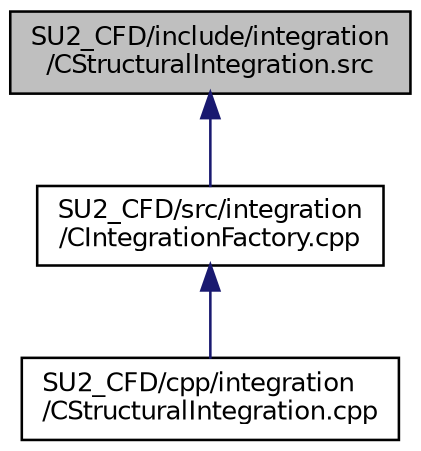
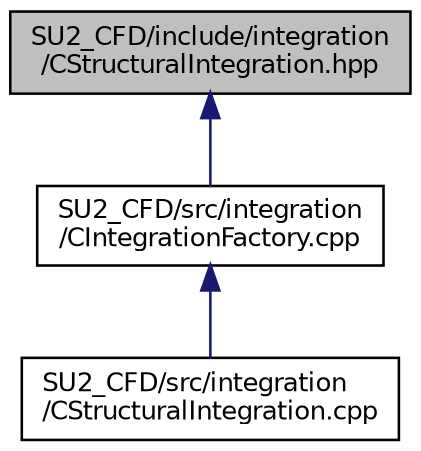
  digraph {
    node [color=black fillcolor=white fontname=Helvetica fontsize=10 shape=record style=filled]
    edge [color=midnightblue dir=back fontname=Helvetica fontsize=10 labelfontname=Helvetica labelfontsize=10 style=solid]
-   n1 [fillcolor=grey75 fontcolor=black height=0.2 label="SU2_CFD/include/integration\l/CStructuralIntegration.src" width=0.4]
+   n1 [fillcolor=grey75 fontcolor=black height=0.2 label="SU2_CFD/include/integration\l/CStructuralIntegration.hpp" width=0.4]
    n2 [height=0.2 label="SU2_CFD/src/integration\l/CIntegrationFactory.cpp" width=0.4]
-   n3 [height=0.2 label="SU2_CFD/cpp/integration\l/CStructuralIntegration.cpp" width=0.4]
+   n3 [height=0.2 label="SU2_CFD/src/integration\l/CStructuralIntegration.cpp" width=0.4]
    n1 -> n2
    n2 -> n3
  }
